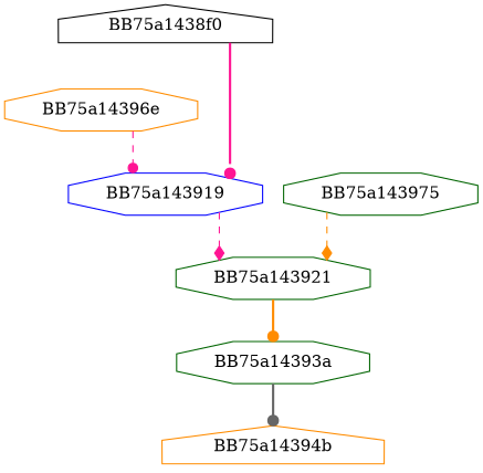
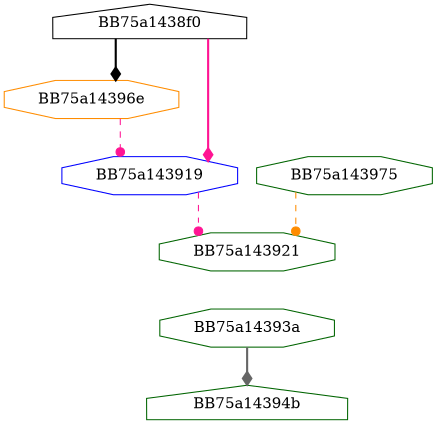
  digraph {
    splines=ortho
    node [color=darkgreen shape=octagon]
    edge [arrowhead=dot color=deeppink style=bold]
    BB75a1438f0 [color=black shape=house]
    BB75a14396e [color=darkorange]
    BB75a143919 [color=blue]
    BB75a143921
    BB75a143975
    BB75a14393a
-   BB75a14394b [color=darkorange shape=house]
-   BB75a1438f0 -> BB75a143919
+   BB75a14394b [shape=house]
+   BB75a1438f0 -> BB75a14396e [arrowhead=diamond color=black]
+   BB75a1438f0 -> BB75a143919 [arrowhead=diamond]
    BB75a14396e -> BB75a143919 [style=dashed]
-   BB75a143919 -> BB75a143921 [arrowhead=diamond style=dashed]
-   BB75a143921 -> BB75a14393a [color=darkorange]
-   BB75a143975 -> BB75a143921 [arrowhead=diamond color=darkorange style=dashed]
-   BB75a14393a -> BB75a14394b [color=gray40]
+   BB75a143919 -> BB75a143921 [style=dashed]
+   BB75a143975 -> BB75a143921 [color=darkorange style=dashed]
+   BB75a14393a -> BB75a14394b [arrowhead=diamond color=gray40]
  }
